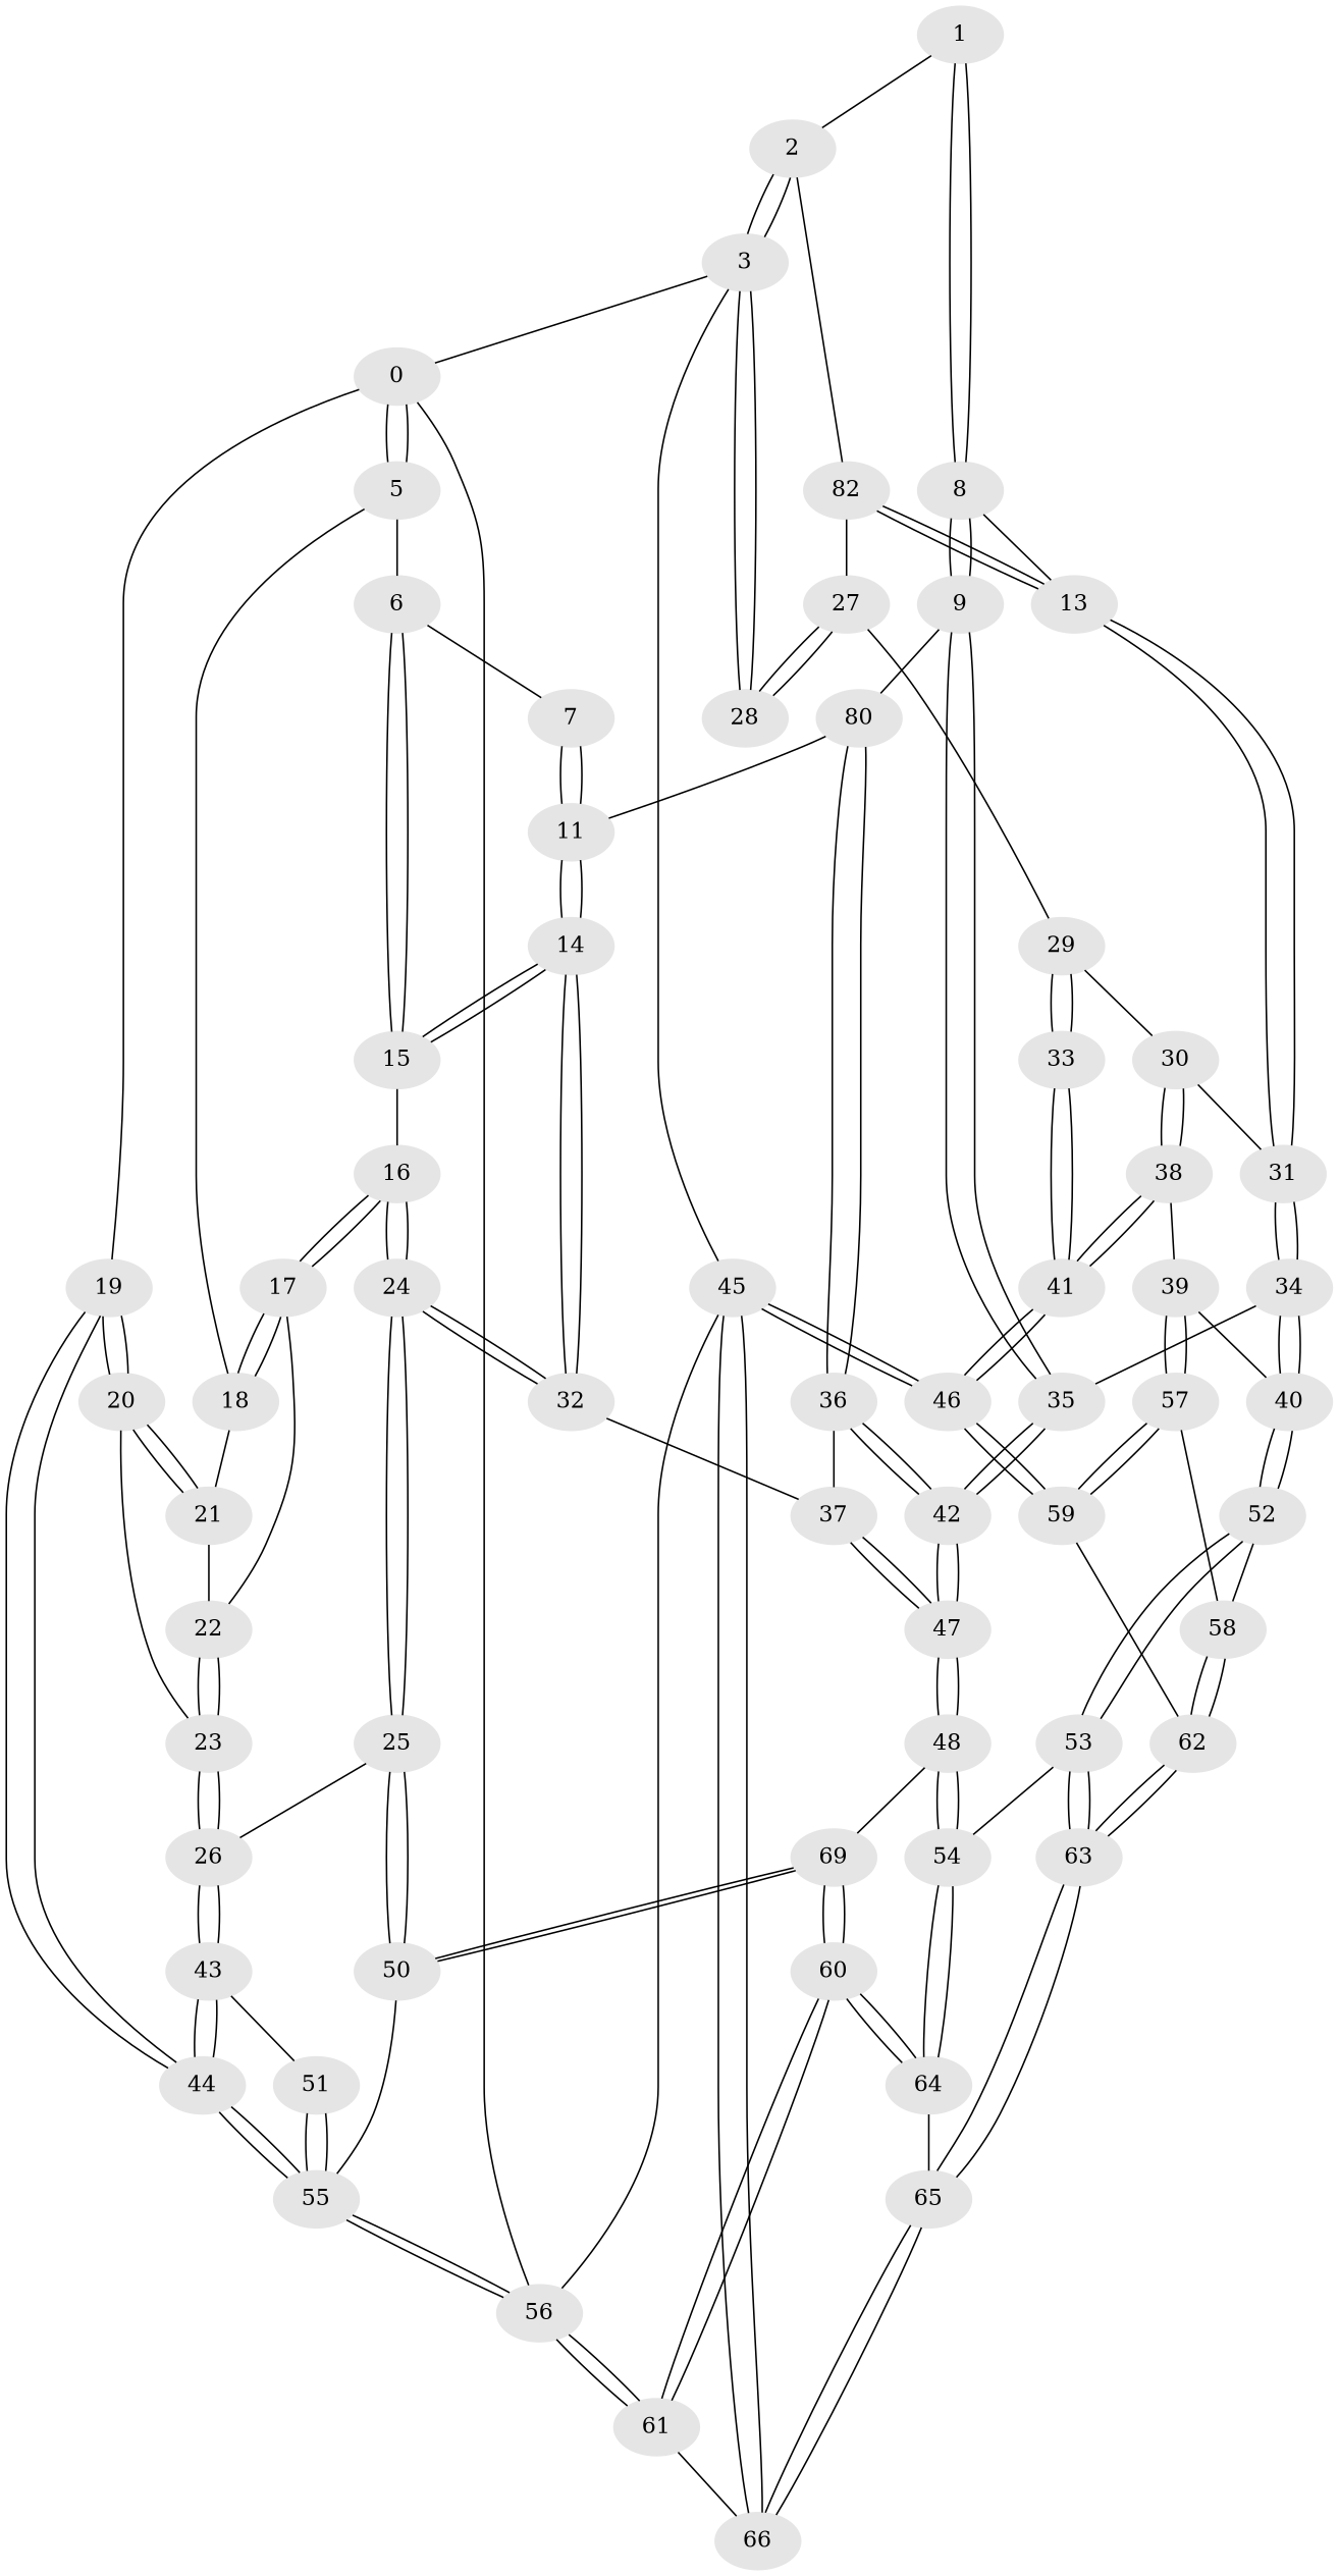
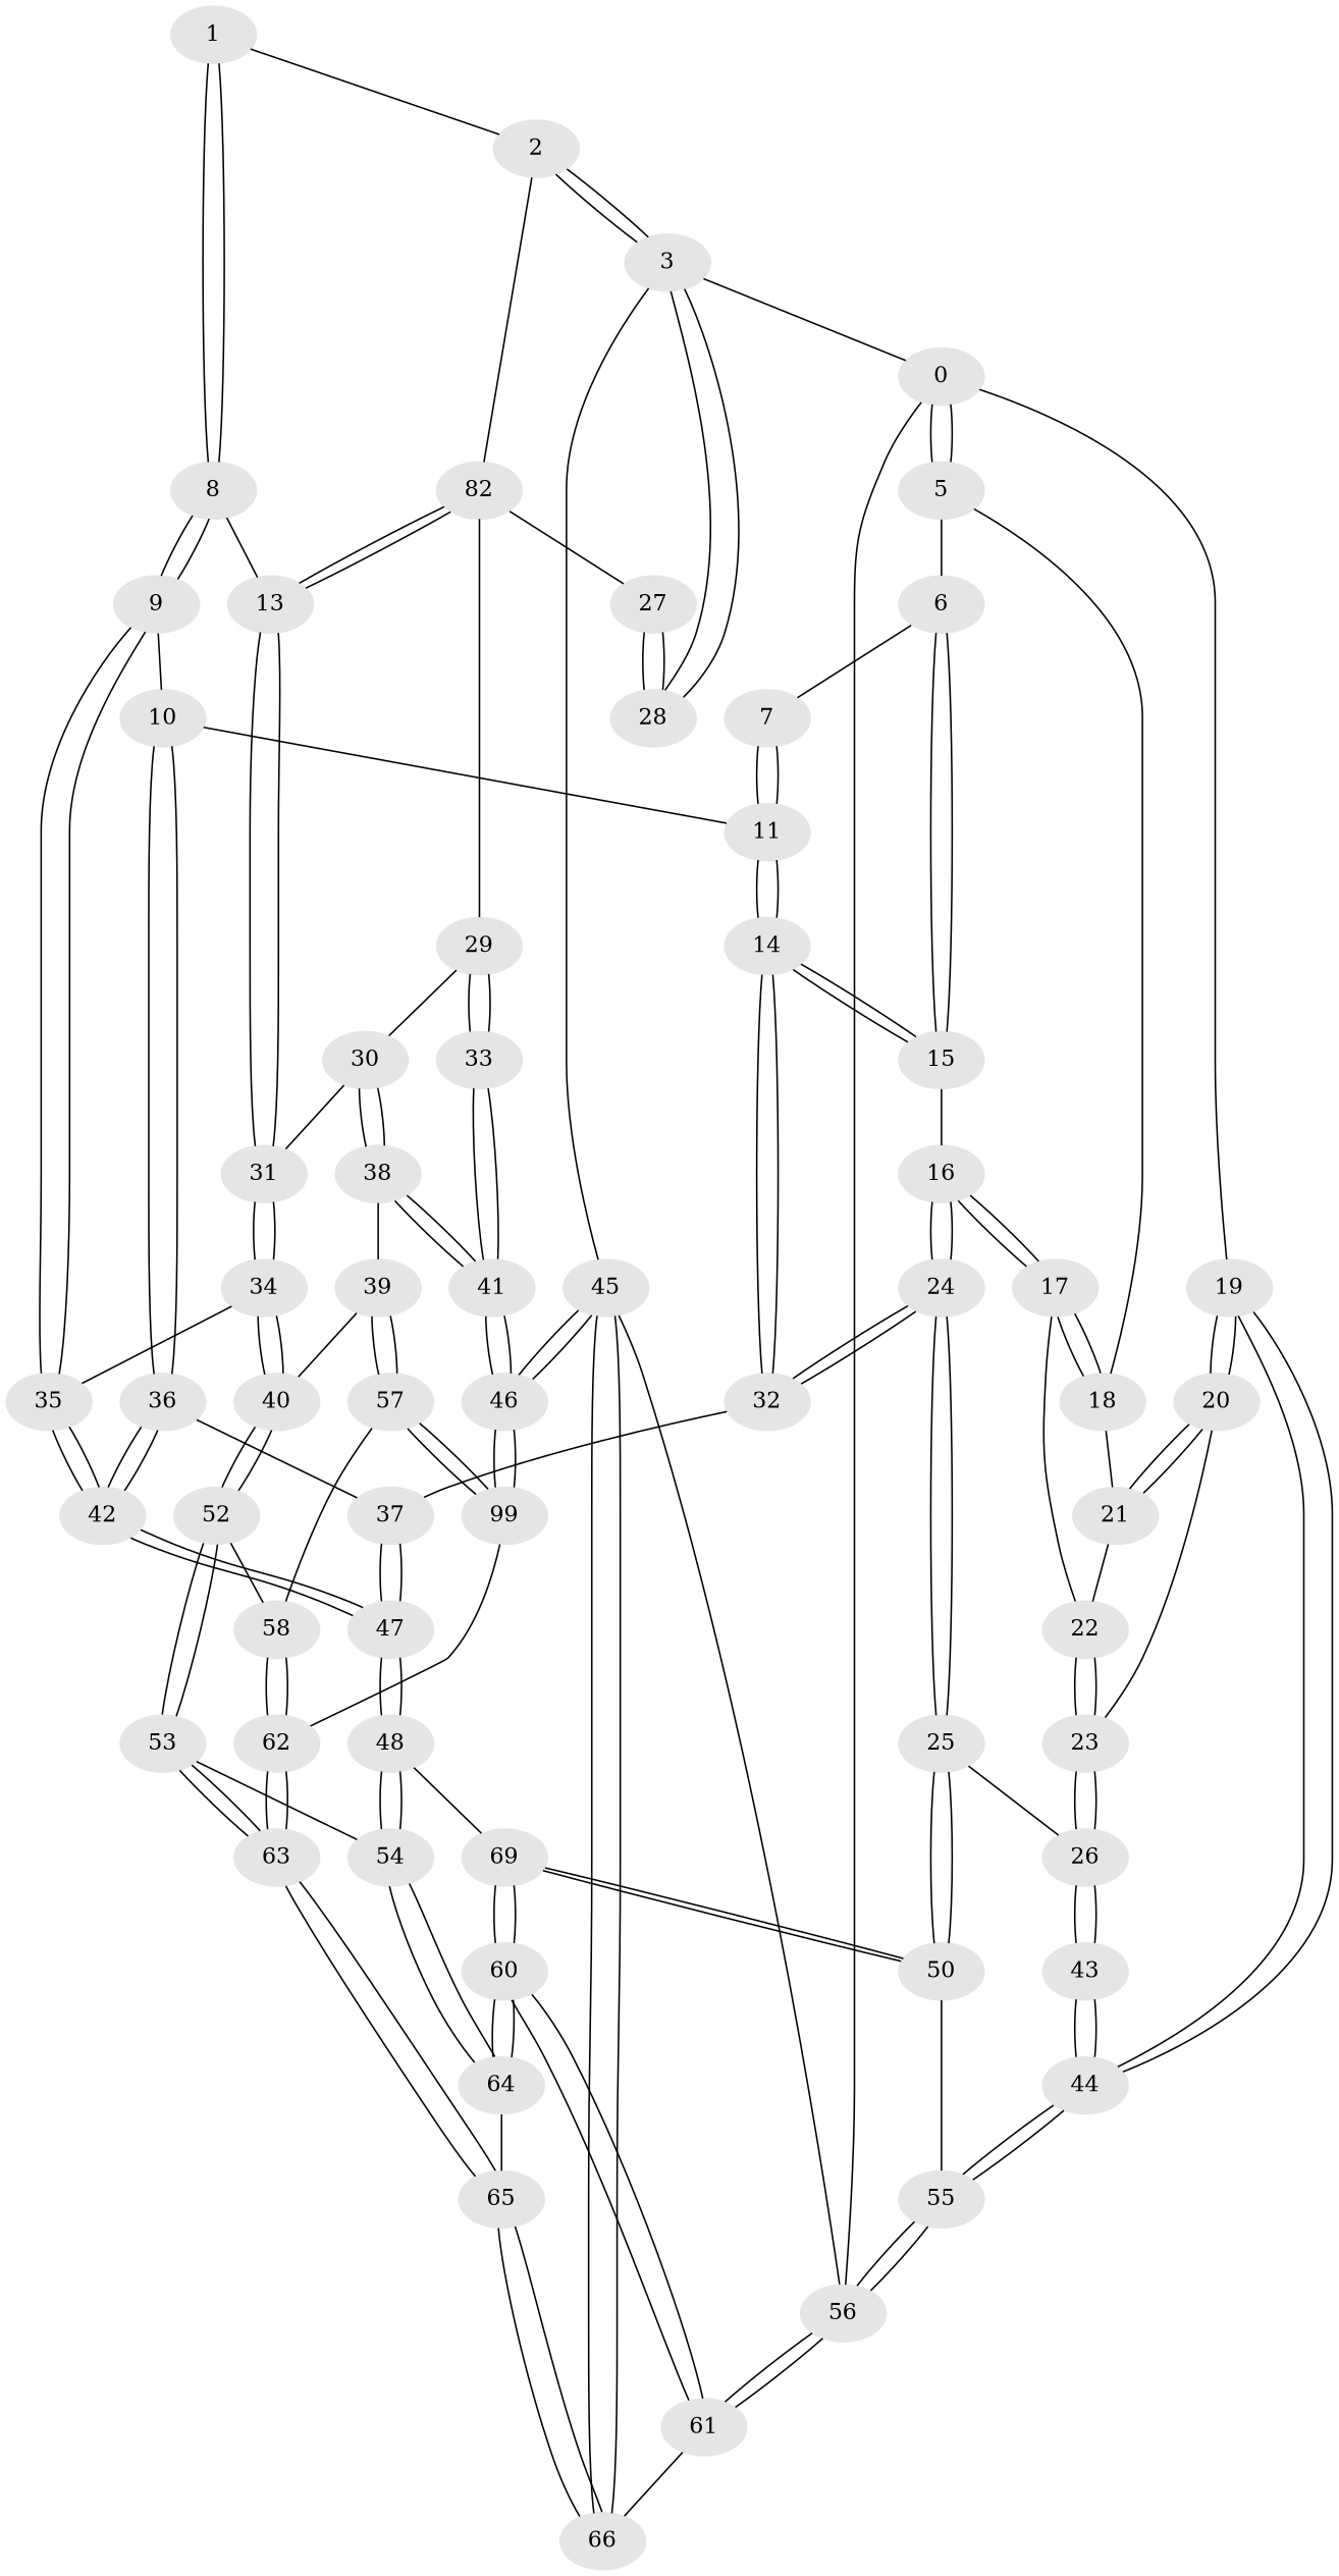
  graph {
    node [color=gray90 style=filled]
    1
    2
    8
    3
    n5 [label=82]
    9
    13
    n8 [label=0]
    28
    45
    27
    5
    19
    56
    46
    66
    6
    18
    20
    44
    61
    7
    15
    21
    11
    16
    14
-   10 [label=80]
+   10
    35
    31
    36
    42
    37
    32
    29
    34
    17
    24
    22
    25
    23
    55
    26
    43
    50
-   51
    33
    30
    41
    38
    39
    40
    47
    52
    48
    57
-   59
+   59 [label=99]
    58
    53
    62
    n61 [label=69]
    54
    60
    64
    63
    65
    1 -- 2
    1 -- 8
    1 -- 8
    2 -- 3
    2 -- 3
    2 -- n5
    8 -- 9
    8 -- 9
    8 -- 13
    3 -- n8
    3 -- 28
    3 -- 28
    3 -- 45
    n5 -- 13
    n5 -- 13
    n5 -- 27
    9 -- 10
    9 -- 35
    9 -- 35
    13 -- 31
    13 -- 31
    n8 -- 5
    n8 -- 5
    n8 -- 19
    n8 -- 56
    45 -- 56
    45 -- 46
    45 -- 46
    45 -- 66
    45 -- 66
    27 -- 28
    27 -- 28
-   27 -- 29
+   n5 -- 29
    5 -- 6
    5 -- 18
    19 -- 20
    19 -- 20
    19 -- 44
    19 -- 44
    56 -- 61
    56 -- 61
    46 -- 59
    46 -- 59
    6 -- 7
    6 -- 15
    6 -- 15
    18 -- 21
    20 -- 21
    20 -- 21
    20 -- 23
    44 -- 55
    44 -- 55
    61 -- 66
    7 -- 11
    7 -- 11
    15 -- 16
    21 -- 22
    11 -- 14
    11 -- 14
    16 -- 17
    16 -- 17
    16 -- 24
    16 -- 24
    14 -- 15
    14 -- 15
    14 -- 32
    14 -- 32
    10 -- 11
    10 -- 36
    10 -- 36
    35 -- 42
    35 -- 42
    31 -- 34
    31 -- 34
    36 -- 42
    36 -- 42
    36 -- 37
    42 -- 47
    42 -- 47
    37 -- 47
    37 -- 47
    32 -- 37
    29 -- 33
    29 -- 33
    29 -- 30
    34 -- 35
    34 -- 40
    34 -- 40
    17 -- 18
    17 -- 18
    17 -- 22
    24 -- 32
    24 -- 32
    24 -- 25
    24 -- 25
    22 -- 23
    22 -- 23
    25 -- 26
    25 -- 50
    25 -- 50
    23 -- 26
    23 -- 26
    55 -- 56
    55 -- 56
    26 -- 43
    26 -- 43
    43 -- 44
    43 -- 44
-   43 -- 51
    50 -- 55
-   51 -- 55
-   51 -- 55
    33 -- 41
    33 -- 41
    30 -- 31
    30 -- 38
    30 -- 38
    41 -- 46
    41 -- 46
    38 -- 41
    38 -- 41
    38 -- 39
    39 -- 40
    39 -- 57
    39 -- 57
    40 -- 52
    40 -- 52
    47 -- 48
    47 -- 48
    52 -- 58
    52 -- 53
    52 -- 53
    48 -- n61
    48 -- 54
    48 -- 54
    57 -- 59
    57 -- 59
    57 -- 58
    59 -- 62
    58 -- 62
    58 -- 62
    53 -- 54
    53 -- 63
    53 -- 63
    62 -- 63
    62 -- 63
    n61 -- 50
    n61 -- 50
    n61 -- 60
    n61 -- 60
    54 -- 64
    54 -- 64
    60 -- 61
    60 -- 61
    60 -- 64
    60 -- 64
    64 -- 65
    63 -- 65
    63 -- 65
    65 -- 66
    65 -- 66
  }
